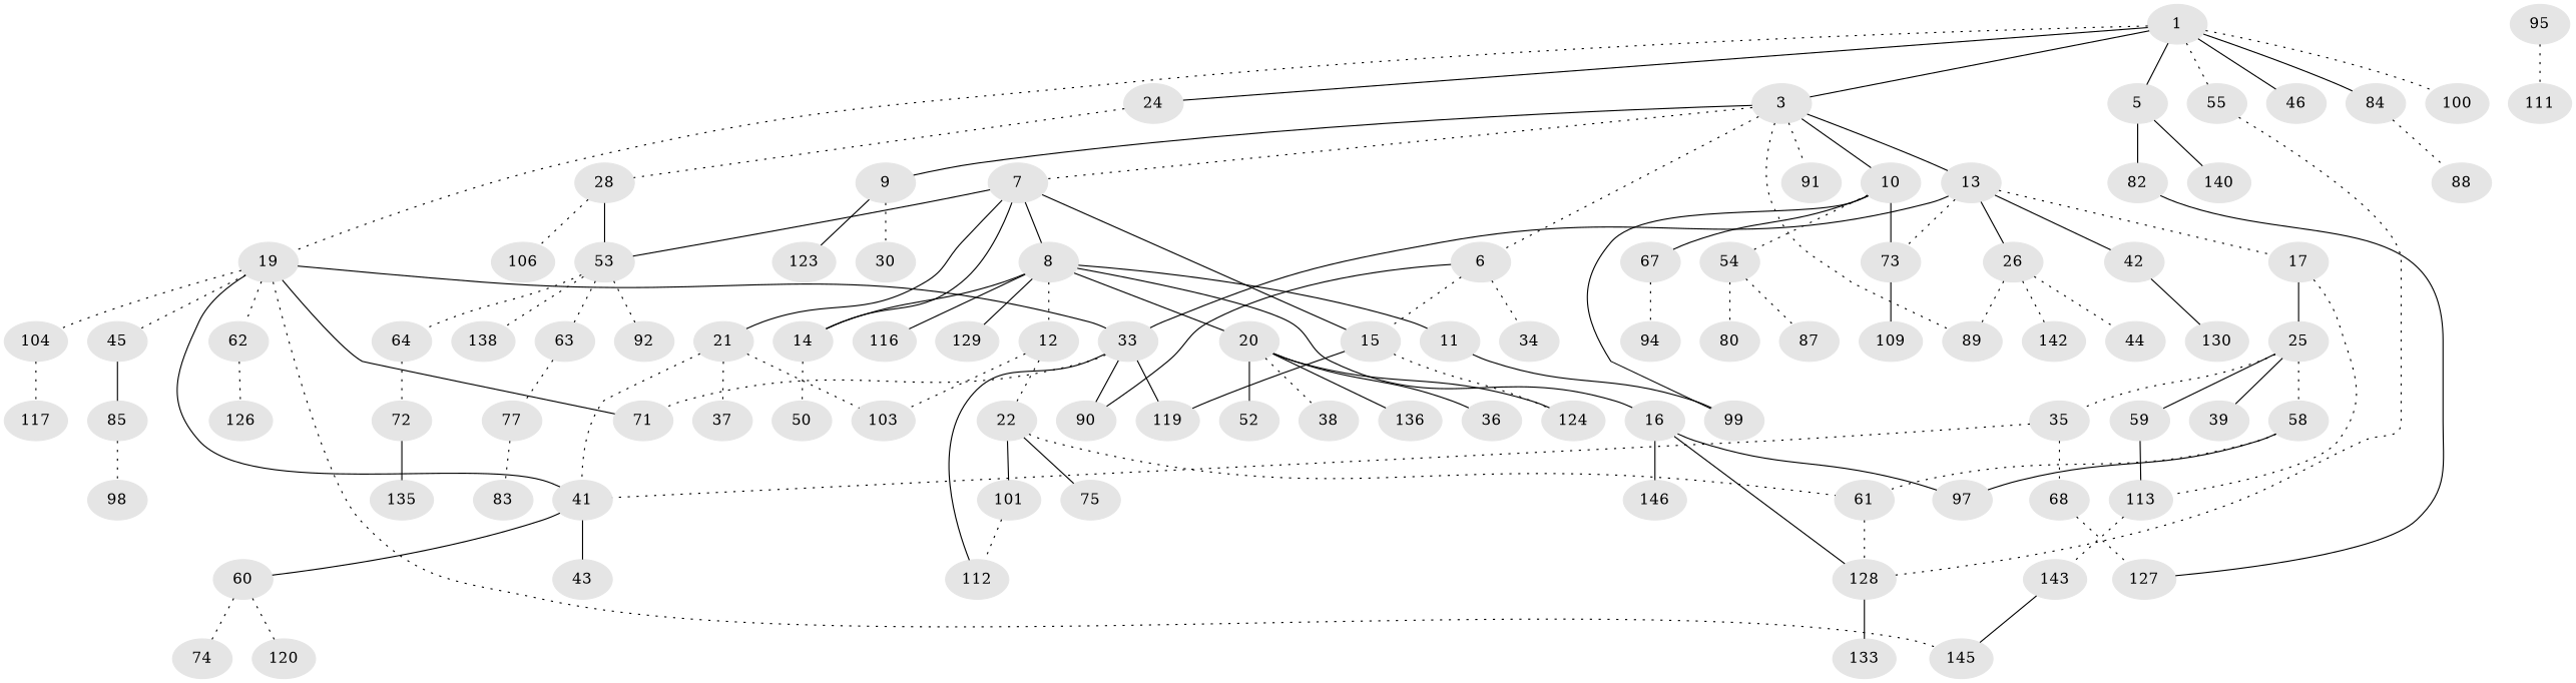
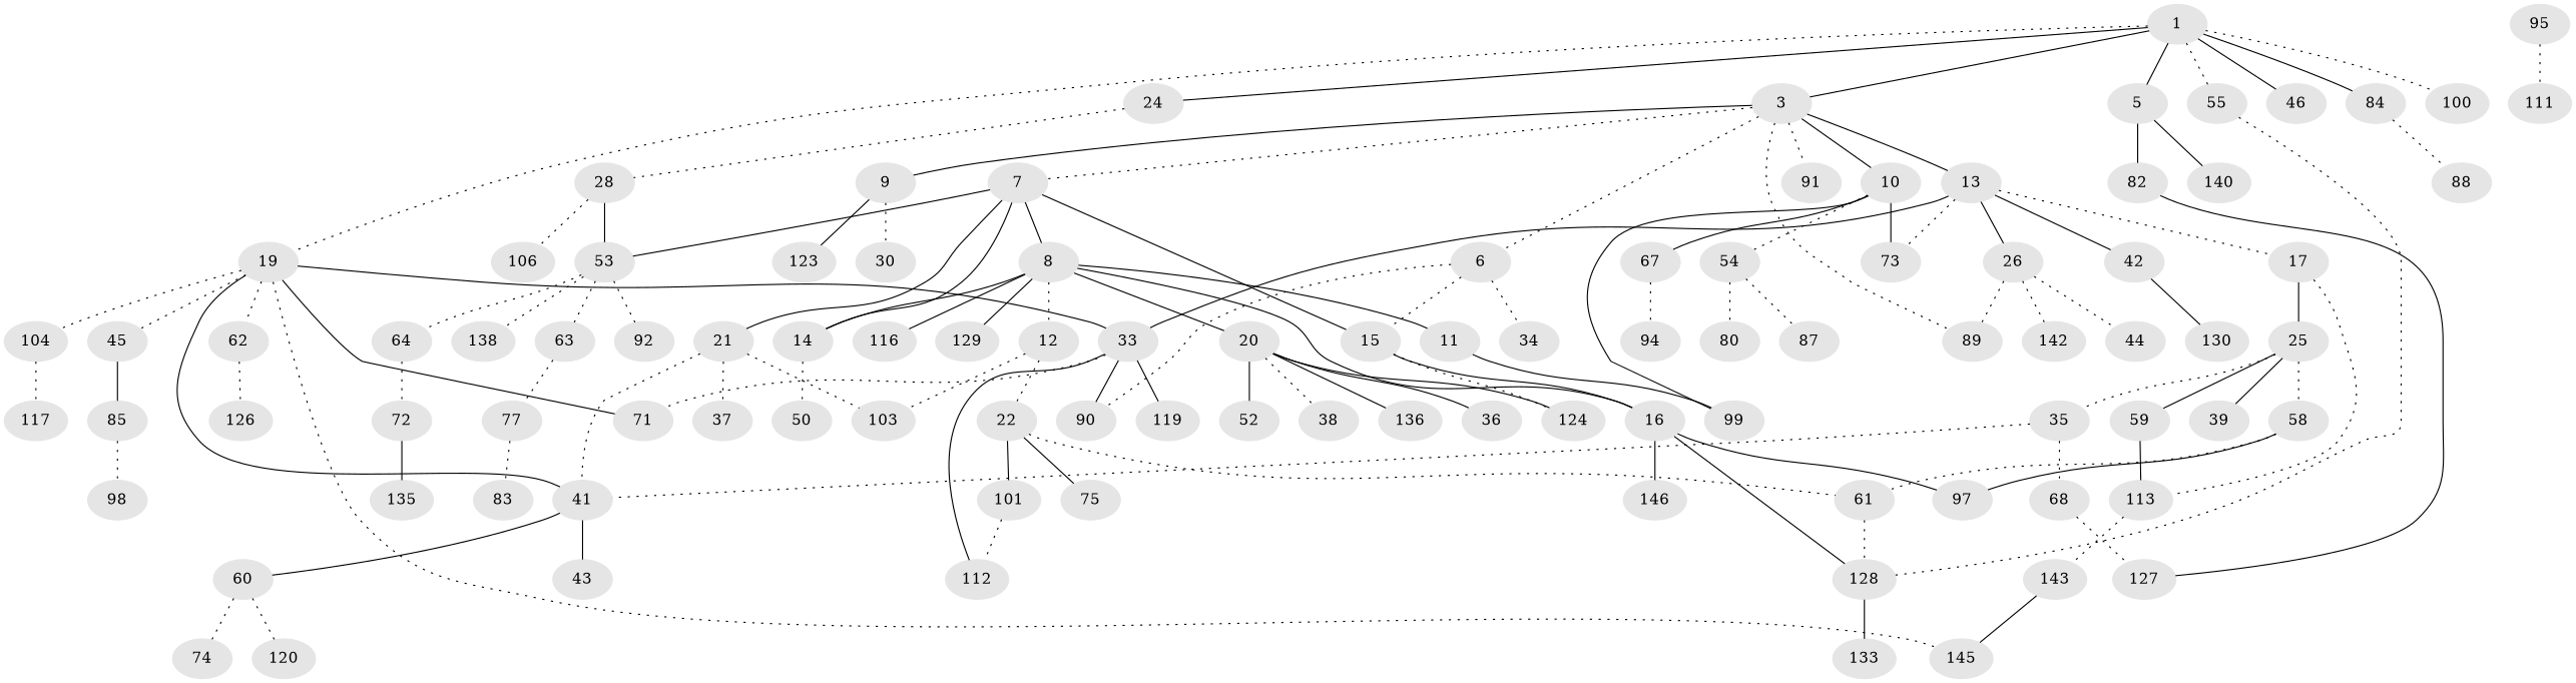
  graph {
    node [color=gray90 style=filled]
    edge [style=solid]
    1 [super="+2"]
    3 [super="+4"]
    5 [super="+47"]
    19 [super="+31"]
    24
    46
    55
    84
    100
    6 [super="+118"]
    7 [super="+18"]
    9
    10 [super="+40"]
    13 [super="+29"]
    89
    91
    82
    140
    33 [super="+65"]
    41 [super="+141"]
    45
    62 [super="+108"]
    71 [super="+132"]
    104
    145
    28 [super="+51"]
    128 [super="+134"]
    88 [super="+139"]
    15 [super="+23"]
    34
    90
    8 [super="+105"]
    14
    21
    53 [super="+69"]
    30 [super="+121"]
    123
    54
    67
    73 [super="+96"]
    99
    17 [super="+27"]
    26 [super="+66"]
    42 [super="+110"]
    127
    16 [super="+49"]
    124
    11 [super="+107"]
    12 [super="+86"]
    20 [super="+32"]
    116
    129
    50
    103
    37 [super="+137"]
    63 [super="+76"]
    64 [super="+79"]
    92 [super="+114"]
    138
    22 [super="+56"]
    97
    146
    36
    38
    52
    136
    80 [super="+102"]
    87
    94
-   109 [super="+131"]
    61 [super="+115"]
    75
    101
    25
    113 [super="+125"]
    44 [super="+57"]
    142
    112 [super="+122"]
    119
    130
    133
    35
    39 [super="+48"]
    58 [super="+144"]
    59
    143
    43
    60 [super="+78"]
    85
    126
    117
    106
    68 [super="+70"]
    74 [super="+81"]
    120
    98
    77 [super="+93"]
    72
    83
    135
    95
    111
    1 -- 3
    1 -- 5
    1 -- 19 [style=dotted]
    1 -- 24
    1 -- 46
    1 -- 55 [style=dotted]
    1 -- 84
    1 -- 100 [style=dotted]
    3 -- 6 [style=dotted]
    3 -- 7 [style=dotted]
    3 -- 9
    3 -- 10
    3 -- 13
    3 -- 89 [style=dotted]
    3 -- 91 [style=dotted]
    5 -- 82
    5 -- 140
    19 -- 33
    19 -- 41
    19 -- 45 [style=dotted]
    19 -- 62 [style=dotted]
    19 -- 71
    19 -- 104 [style=dotted]
    19 -- 145 [style=dotted]
    24 -- 28 [style=dotted]
    55 -- 128 [style=dotted]
    84 -- 88 [style=dotted]
    6 -- 15 [style=dotted]
    6 -- 34 [style=dotted]
-   6 -- 90
+   6 -- 90 [style=dotted]
    7 -- 15
    7 -- 8
    7 -- 14
    7 -- 21
    7 -- 53
    9 -- 30 [style=dotted]
    9 -- 123
    10 -- 54 [style=dotted]
    10 -- 67
    10 -- 73
    10 -- 99
    13 -- 33
    13 -- 73 [style=dotted]
    13 -- 17 [style=dotted]
    13 -- 26
    13 -- 42
    82 -- 127
    33 -- 71 [style=dotted]
    33 -- 90
    33 -- 112
    33 -- 119
    41 -- 43
    41 -- 60
    45 -- 85
    62 -- 126 [style=dotted]
    104 -- 117 [style=dotted]
    28 -- 53
    28 -- 106 [style=dotted]
    128 -- 133
-   15 -- 119
+   15 -- 16
    15 -- 124 [style=dotted]
    8 -- 14
    8 -- 16
    8 -- 11
    8 -- 12 [style=dotted]
    8 -- 20
    8 -- 116
    8 -- 129
    14 -- 50 [style=dotted]
    21 -- 41 [style=dotted]
    21 -- 103 [style=dotted]
    21 -- 37 [style=dotted]
    53 -- 63 [style=dotted]
    53 -- 64 [style=dotted]
    53 -- 92 [style=dotted]
    53 -- 138 [style=dotted]
    54 -- 80 [style=dotted]
    54 -- 87 [style=dotted]
    67 -- 94 [style=dotted]
-   73 -- 109 [weight=2]
    17 -- 25
    17 -- 113 [style=dotted]
    26 -- 89 [style=dotted]
    26 -- 44 [style=dotted]
    26 -- 142 [style=dotted]
    42 -- 130
    16 -- 128
    16 -- 97
    16 -- 146
    11 -- 99
    12 -- 103 [style=dotted]
    12 -- 22 [style=dotted]
    20 -- 124
    20 -- 36
    20 -- 38 [style=dotted]
    20 -- 52
    20 -- 136
    63 -- 77 [style=dotted]
    64 -- 72 [style=dotted]
    22 -- 61 [style=dotted]
    22 -- 75
    22 -- 101
    61 -- 128 [style=dotted]
    101 -- 112 [style=dotted]
    25 -- 35 [style=dotted]
    25 -- 39
    25 -- 58 [style=dotted]
    25 -- 59
    113 -- 143 [style=dotted]
    35 -- 41 [style=dotted]
    35 -- 68 [style=dotted]
    58 -- 97
    58 -- 61 [style=dotted]
    59 -- 113
    143 -- 145
    60 -- 74 [style=dotted]
    60 -- 120 [style=dotted]
    85 -- 98 [style=dotted]
    68 -- 127 [style=dotted]
    77 -- 83 [style=dotted]
    72 -- 135
    95 -- 111 [style=dotted]
  }
